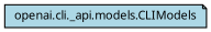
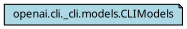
  digraph {
    rankdir=LR
    fontname="Noto Sans"
-   n1 [color=black fillcolor=lightblue fontname="Noto Sans" fontsize=10 height=0.2 label="openai.cli._api.models.CLIModels" shape=note style=filled width=0.4]
+   n1 [color=black fillcolor=lightblue fontname="Noto Sans" fontsize=10 height=0.2 label="openai.cli._cli.models.CLIModels" shape=note style=filled width=0.4]
  }
